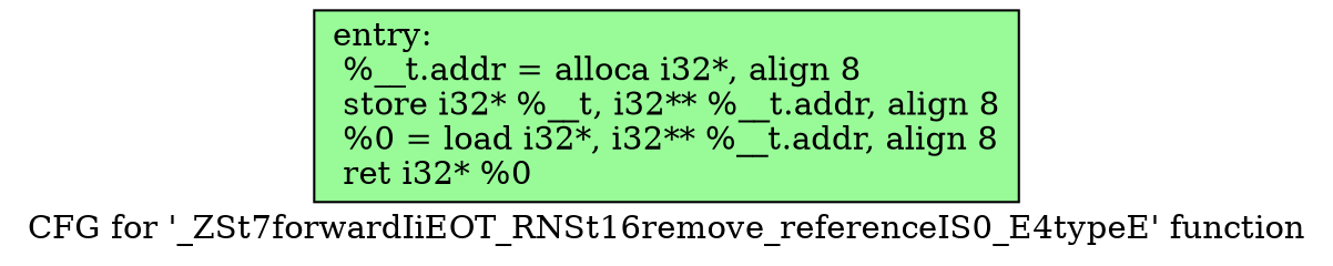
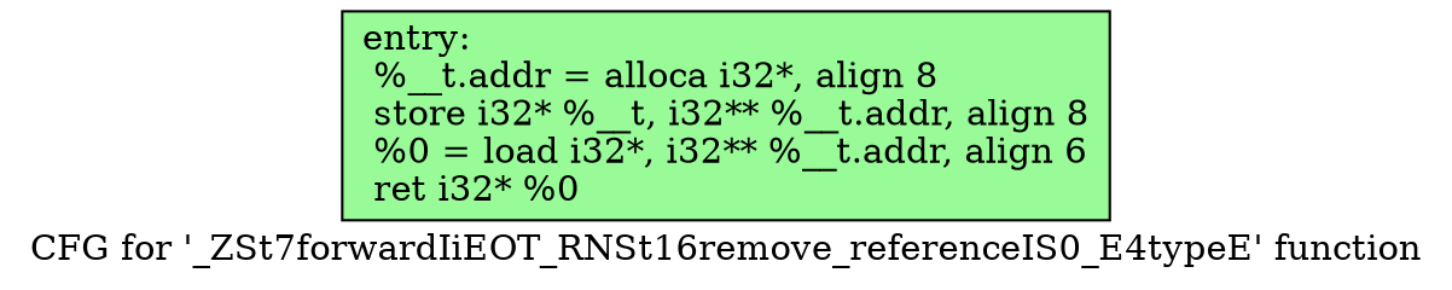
  digraph {
    label="CFG for '_ZSt7forwardIiEOT_RNSt16remove_referenceIS0_E4typeE' function"
-   n1 [label="{entry:\l  %__t.addr = alloca i32*, align 8\l  store i32* %__t, i32** %__t.addr, align 8\l  %0 = load i32*, i32** %__t.addr, align 8\l  ret i32* %0\l}" shape=record style=filled fillcolor=palegreen]
+   n1 [label="{entry:\l  %__t.addr = alloca i32*, align 8\l  store i32* %__t, i32** %__t.addr, align 8\l  %0 = load i32*, i32** %__t.addr, align 6\l  ret i32* %0\l}" shape=record style=filled fillcolor=palegreen]
  }
